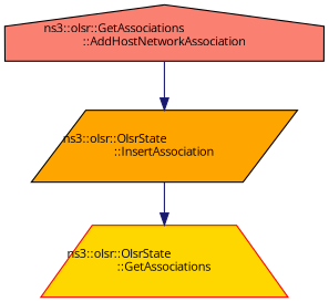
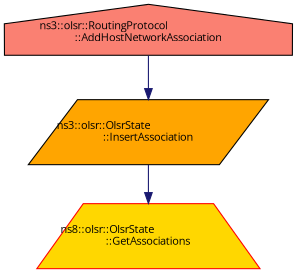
  digraph {
    fontname="Open Sans"
    rankdir=TB
    node [color=black fontname="Open Sans" fontsize=10 style=filled]
    edge [color=midnightblue fontname="Open Sans" fontsize=10 labelfontname=Helvetica labelfontsize=10 style=solid]
-   n1 [fillcolor=salmon fontcolor=black height=0.2 label="ns3::olsr::GetAssociations\l::AddHostNetworkAssociation" shape=house width=0.4]
+   n1 [fillcolor=salmon fontcolor=black height=0.2 label="ns3::olsr::RoutingProtocol\l::AddHostNetworkAssociation" shape=house width=0.4]
    n2 [fillcolor=orange height=0.2 label="ns3::olsr::OlsrState\l::InsertAssociation" shape=parallelogram width=0.4]
-   n3 [color=red fillcolor=gold height=0.2 label="ns3::olsr::OlsrState\l::GetAssociations" shape=trapezium width=0.4]
+   n3 [color=red fillcolor=gold height=0.2 label="ns8::olsr::OlsrState\l::GetAssociations" shape=trapezium width=0.4]
    n1 -> n2
    n2 -> n3
  }
